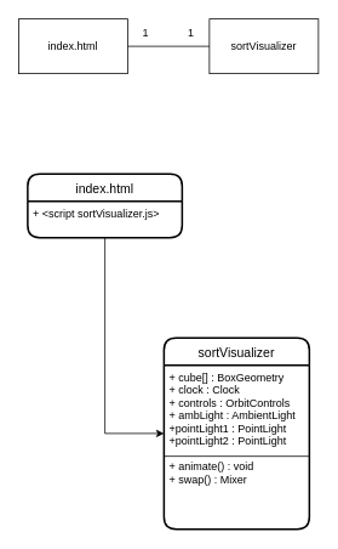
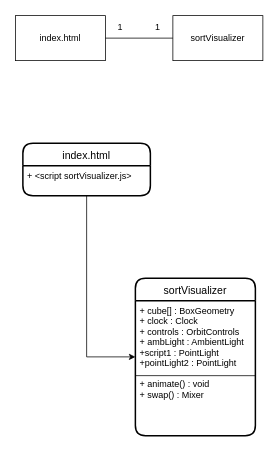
  <mxCell id="0" />
  <mxCell id="1" parent="0" />
  <mxCell id="2" value="index.html" style="rounded=0;whiteSpace=wrap;html=1;" parent="1" vertex="1"><mxGeometry x="20" y="20" width="120" height="60" as="geometry" /></mxCell>
  <mxCell id="3" value="sortVisualizer" style="rounded=0;whiteSpace=wrap;html=1;" parent="1" vertex="1"><mxGeometry x="230" y="20" width="120" height="60" as="geometry" /></mxCell>
  <mxCell id="4" value="" style="endArrow=none;html=1;rounded=0;exitX=1;exitY=0.5;exitDx=0;exitDy=0;entryX=0;entryY=0.5;entryDx=0;entryDy=0;" parent="1" source="2" target="3" edge="1"><mxGeometry width="50" height="50" relative="1" as="geometry"><mxPoint x="220" y="260" as="sourcePoint" /><mxPoint x="270" y="210" as="targetPoint" /></mxGeometry></mxCell>
  <mxCell id="5" value="1" style="text;html=1;strokeColor=none;fillColor=none;align=center;verticalAlign=middle;whiteSpace=wrap;rounded=0;" parent="1" vertex="1"><mxGeometry x="130" y="20" width="60" height="30" as="geometry" /></mxCell>
  <mxCell id="6" value="1" style="text;html=1;strokeColor=none;fillColor=none;align=center;verticalAlign=middle;whiteSpace=wrap;rounded=0;" parent="1" vertex="1"><mxGeometry x="180" y="20" width="60" height="30" as="geometry" /></mxCell>
  <mxCell id="7" value="sortVisualizer" style="swimlane;childLayout=stackLayout;horizontal=1;startSize=30;horizontalStack=0;rounded=1;fontSize=14;fontStyle=0;strokeWidth=2;resizeParent=0;resizeLast=1;shadow=0;dashed=0;align=center;" vertex="1" parent="1"><mxGeometry x="180" y="370" width="160" height="210" as="geometry" /></mxCell>
- <mxCell id="8" value="+ cube[] : BoxGeometry&#10;+ clock : Clock&#10;+ controls : OrbitControls&#10;+ ambLight : AmbientLight&#10;+pointLight1 : PointLight&#10;+pointLight2 : PointLight&#10;&#10;+ animate() : void&#10;+ swap() : Mixer" style="align=left;strokeColor=none;fillColor=none;spacingLeft=4;fontSize=12;verticalAlign=top;resizable=0;rotatable=0;part=1;" vertex="1" parent="7"><mxGeometry y="30" width="160" height="180" as="geometry" /></mxCell>
+ <mxCell id="8" value="+ cube[] : BoxGeometry&#10;+ clock : Clock&#10;+ controls : OrbitControls&#10;+ ambLight : AmbientLight&#10;+script1 : PointLight&#10;+pointLight2 : PointLight&#10;&#10;+ animate() : void&#10;+ swap() : Mixer" style="align=left;strokeColor=none;fillColor=none;spacingLeft=4;fontSize=12;verticalAlign=top;resizable=0;rotatable=0;part=1;" vertex="1" parent="7"><mxGeometry y="30" width="160" height="180" as="geometry" /></mxCell>
  <mxCell id="9" value="" style="endArrow=none;html=1;rounded=0;entryX=1;entryY=0.556;entryDx=0;entryDy=0;entryPerimeter=0;" edge="1" parent="7" target="8"><mxGeometry width="50" height="50" relative="1" as="geometry"><mxPoint y="130" as="sourcePoint" /><mxPoint x="160" y="120" as="targetPoint" /></mxGeometry></mxCell>
  <mxCell id="10" value="index.html" style="swimlane;childLayout=stackLayout;horizontal=1;startSize=30;horizontalStack=0;rounded=1;fontSize=14;fontStyle=0;strokeWidth=2;resizeParent=0;resizeLast=1;shadow=0;dashed=0;align=center;" vertex="1" parent="1"><mxGeometry x="30" y="190" width="170" height="70" as="geometry" /></mxCell>
  <mxCell id="11" value="+ &lt;script sortVisualizer.js&gt;" style="align=left;strokeColor=none;fillColor=none;spacingLeft=4;fontSize=12;verticalAlign=top;resizable=0;rotatable=0;part=1;" vertex="1" parent="10"><mxGeometry y="30" width="170" height="40" as="geometry" /></mxCell>
  <mxCell id="12" value="" style="endArrow=classic;html=1;rounded=0;exitX=0.5;exitY=1;exitDx=0;exitDy=0;entryX=0;entryY=0.5;entryDx=0;entryDy=0;" edge="1" parent="1" source="11" target="7"><mxGeometry width="50" height="50" relative="1" as="geometry"><mxPoint x="-40" y="410" as="sourcePoint" /><mxPoint x="10" y="360" as="targetPoint" /><Array as="points"><mxPoint x="115" y="475" /></Array></mxGeometry></mxCell>
